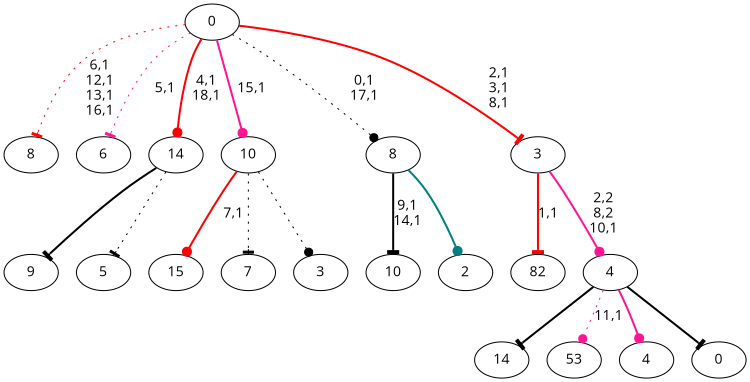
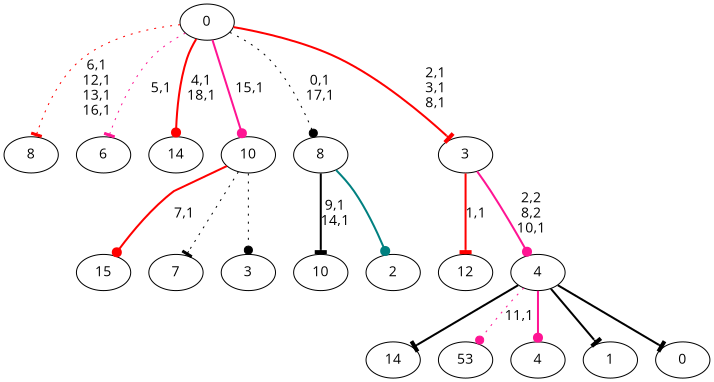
  digraph {
    fontname="Open Sans"
    node [fontname="Open Sans"]
    edge [arrowhead=tee color=black fontname="Open Sans" style=bold]
    n1 [label=14]
    n2 [label=53]
-   n3 [label=82]
+   n3 [label=12]
    n4 [label=15]
    n5 [label=10]
-   n6 [label=9]
    n7 [label=8]
    n8 [label=7]
    n9 [label=6]
-   n10 [label=5]
    14
    n12 [label=4]
    n13 [label=3]
    10
    n15 [label=2]
    8
+   n17 [label=1]
    n18 [label=0]
    4
    3
    0
-   14 -> n6
-   14 -> n10 [style=dotted]
    10 -> n4 [arrowhead=dot color=red label="7,1"]
    10 -> n8 [style=dotted]
    10 -> n13 [arrowhead=dot style=dotted]
    8 -> n5 [label="9,1\n14,1"]
    8 -> n15 [arrowhead=dot color=teal]
    4 -> n1
    4 -> n2 [arrowhead=dot color=deeppink label="11,1" style=dotted]
    4 -> n12 [arrowhead=dot color=deeppink]
+   4 -> n17
    4 -> n18
    3 -> n3 [color=red label="1,1"]
    3 -> 4 [arrowhead=dot color=deeppink label="2,2\n8,2\n10,1"]
    0 -> n7 [color=red label="6,1\n12,1\n13,1\n16,1" style=dotted]
    0 -> n9 [color=deeppink label="5,1" style=dotted]
    0 -> 14 [arrowhead=dot color=red label="4,1\n18,1"]
    0 -> 10 [arrowhead=dot color=deeppink label="15,1"]
    0 -> 8 [arrowhead=dot label="0,1\n17,1" style=dotted]
    0 -> 3 [color=red label="2,1\n3,1\n8,1"]
  }
